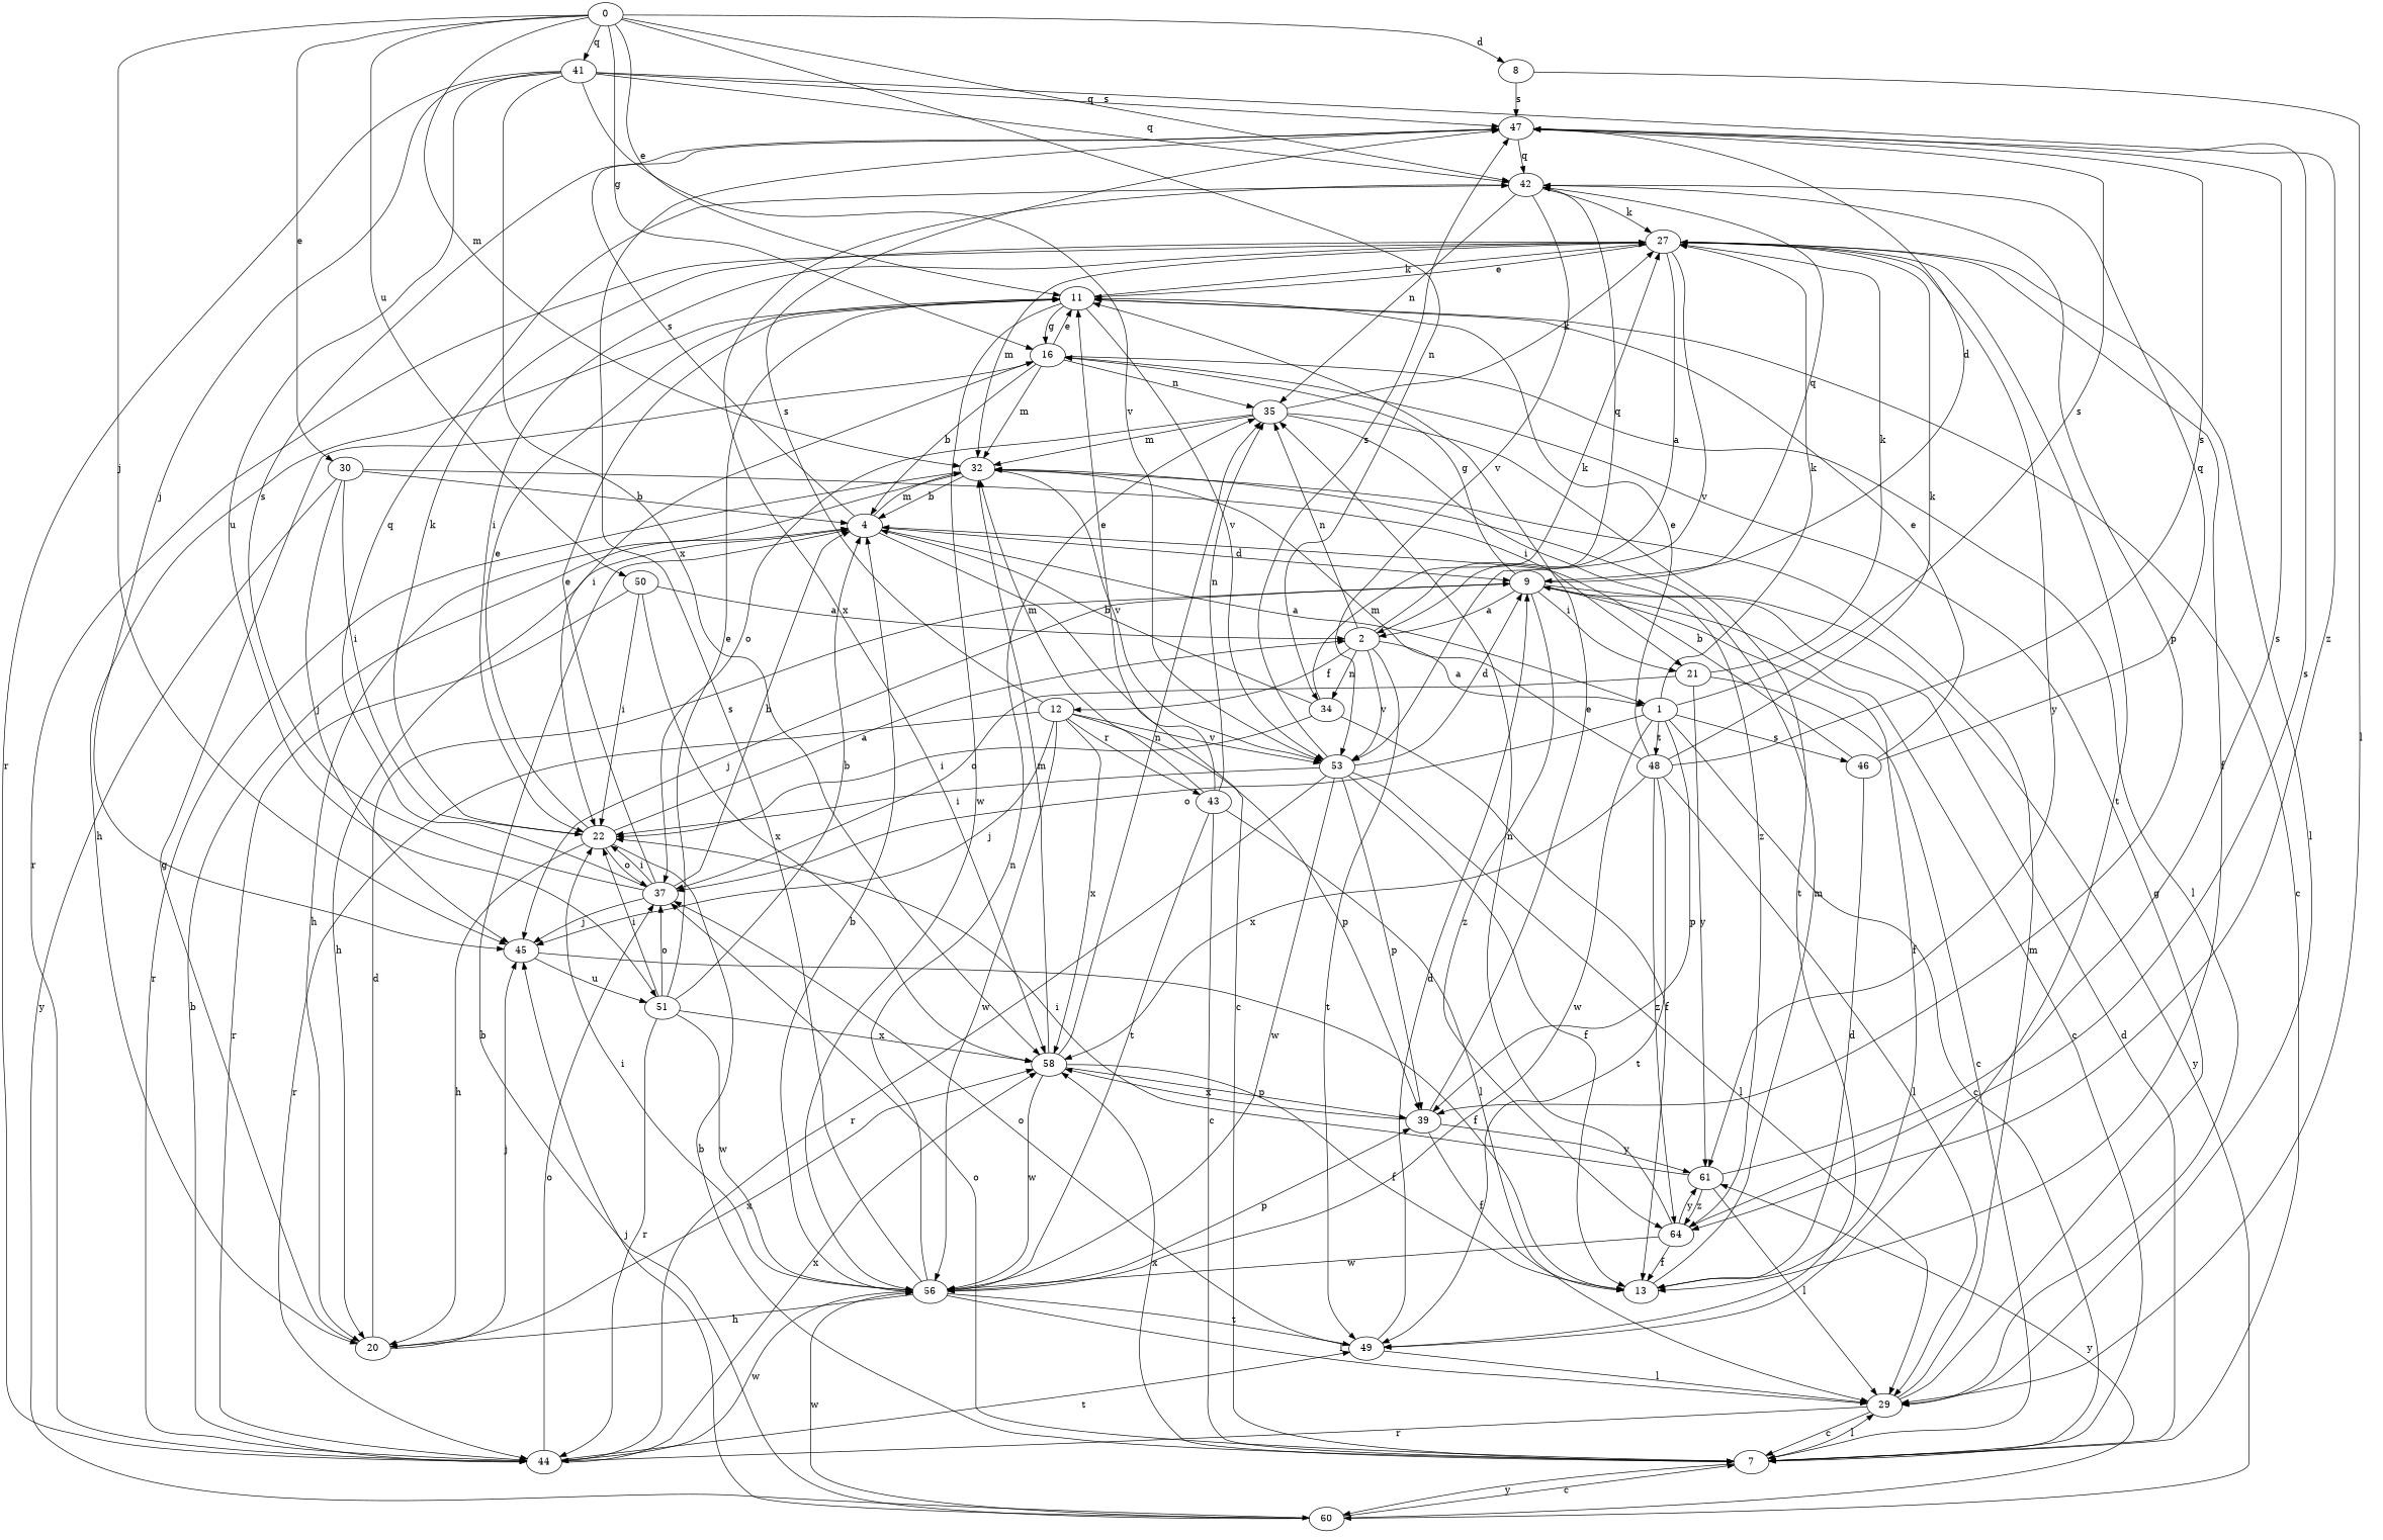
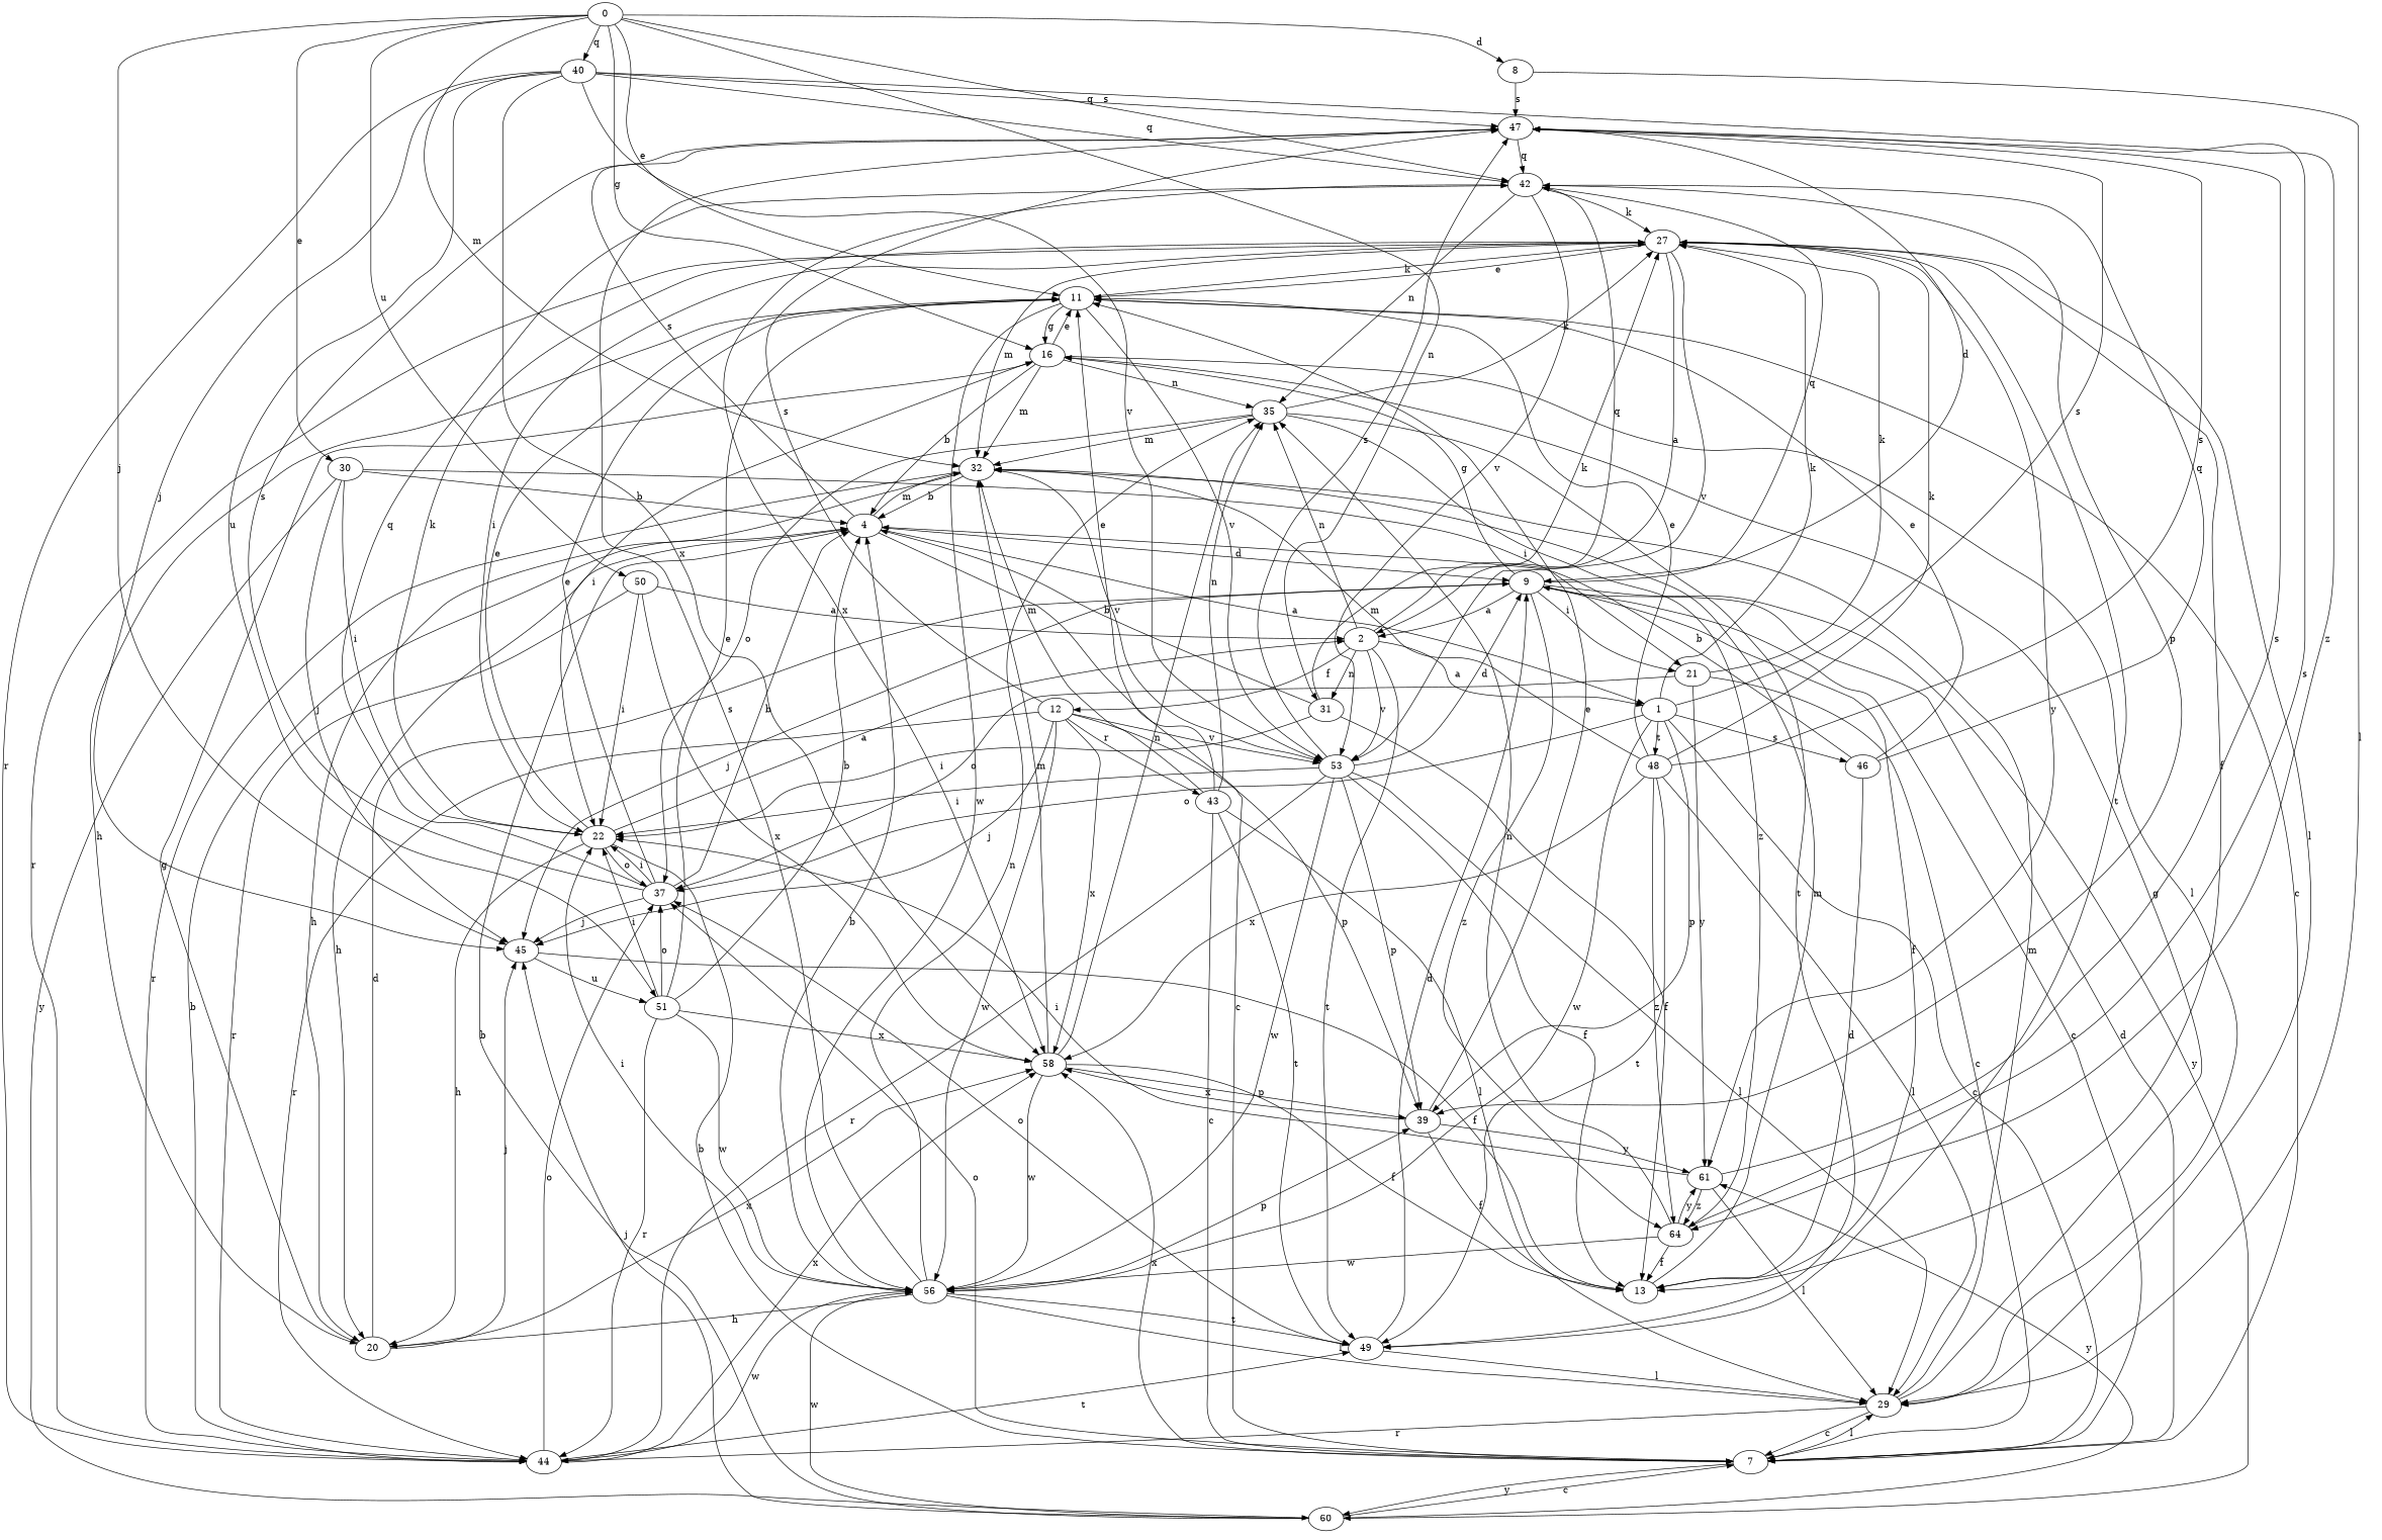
  strict digraph {
    0
    8
    n3 [label=30]
    11
    16
    n6 [label=45]
    32
-   34
-   40 [label=41]
+   34 [label=31]
+   40
    42
    50
    47
    29
    4
    60
    21
    22
    7
    27
    56
    53
    20
    35
    13
    51
    44
    58
    64
    39
    2
    1
    37
    46
    48
    9
    49
    61
    12
    43
    0 -> 8 [label=d]
    0 -> n3 [label=e]
    0 -> 11 [label=e]
    0 -> 16 [label=g]
    0 -> n6 [label=j]
    0 -> 32 [label=m]
    0 -> 34 [label=n]
    0 -> 40 [label=q]
    0 -> 42 [label=q]
    0 -> 50 [label=u]
    8 -> 47 [label=s]
    8 -> 29 [label=l]
    n3 -> n6 [label=j]
    n3 -> 4 [label=b]
    n3 -> 60 [label=y]
    n3 -> 21 [label=i]
    n3 -> 22 [label=i]
    11 -> 16 [label=g]
    11 -> 7 [label=c]
    11 -> 27 [label=k]
    11 -> 56 [label=w]
    11 -> 53 [label=v]
    11 -> 20 [label=h]
    16 -> 11 [label=e]
    16 -> 32 [label=m]
    16 -> 29 [label=l]
    16 -> 4 [label=b]
    16 -> 22 [label=i]
    16 -> 35 [label=n]
    n6 -> 13 [label=f]
    n6 -> 51 [label=u]
    32 -> 4 [label=b]
    32 -> 53 [label=v]
    32 -> 20 [label=h]
    32 -> 44 [label=r]
    34 -> 4 [label=b]
    34 -> 22 [label=i]
    34 -> 27 [label=k]
    34 -> 13 [label=f]
    40 -> n6 [label=j]
    40 -> 42 [label=q]
    40 -> 47 [label=s]
    40 -> 53 [label=v]
    40 -> 51 [label=u]
    40 -> 44 [label=r]
    40 -> 58 [label=x]
    40 -> 64 [label=z]
    42 -> 27 [label=k]
    42 -> 53 [label=v]
    42 -> 35 [label=n]
    42 -> 58 [label=x]
    42 -> 39 [label=p]
    50 -> 22 [label=i]
    50 -> 44 [label=r]
    50 -> 58 [label=x]
    50 -> 2 [label=a]
    47 -> 42 [label=q]
    47 -> 9 [label=d]
    29 -> 16 [label=g]
    29 -> 32 [label=m]
    29 -> 7 [label=c]
    29 -> 44 [label=r]
    4 -> 32 [label=m]
    4 -> 47 [label=s]
    4 -> 7 [label=c]
    4 -> 20 [label=h]
    4 -> 1 [label=a]
    4 -> 9 [label=d]
    60 -> n6 [label=j]
    60 -> 4 [label=b]
    60 -> 7 [label=c]
    60 -> 56 [label=w]
    60 -> 61 [label=y]
    21 -> 7 [label=c]
    21 -> 27 [label=k]
    21 -> 37 [label=o]
    21 -> 61 [label=y]
    22 -> 11 [label=e]
    22 -> 7 [label=b]
    22 -> 27 [label=k]
    22 -> 20 [label=h]
    22 -> 2 [label=a]
    22 -> 37 [label=o]
    7 -> 29 [label=l]
    7 -> 60 [label=y]
    7 -> 58 [label=x]
    7 -> 37 [label=o]
    7 -> 9 [label=d]
    27 -> 11 [label=e]
    27 -> 32 [label=m]
    27 -> 29 [label=l]
    27 -> 22 [label=i]
    27 -> 53 [label=v]
    27 -> 13 [label=f]
    27 -> 44 [label=r]
    27 -> 2 [label=a]
    27 -> 49 [label=t]
    27 -> 61 [label=y]
    56 -> 47 [label=s]
    56 -> 29 [label=l]
    56 -> 4 [label=b]
    56 -> 22 [label=i]
    56 -> 20 [label=h]
    56 -> 35 [label=n]
    56 -> 39 [label=p]
    56 -> 49 [label=t]
    53 -> 47 [label=s]
    53 -> 29 [label=l]
    53 -> 22 [label=i]
    53 -> 56 [label=w]
    53 -> 13 [label=f]
    53 -> 44 [label=r]
    53 -> 39 [label=p]
    53 -> 9 [label=d]
    20 -> 16 [label=g]
    20 -> n6 [label=j]
    20 -> 58 [label=x]
    20 -> 9 [label=d]
    35 -> 32 [label=m]
    35 -> 27 [label=k]
    35 -> 64 [label=z]
    35 -> 37 [label=o]
    35 -> 49 [label=t]
    13 -> 32 [label=m]
    51 -> 11 [label=e]
    51 -> 4 [label=b]
    51 -> 22 [label=i]
    51 -> 56 [label=w]
    51 -> 44 [label=r]
    51 -> 58 [label=x]
    51 -> 37 [label=o]
    44 -> 4 [label=b]
    44 -> 56 [label=w]
    44 -> 58 [label=x]
    44 -> 37 [label=o]
    44 -> 49 [label=t]
    58 -> 32 [label=m]
    58 -> 56 [label=w]
    58 -> 35 [label=n]
    58 -> 13 [label=f]
    58 -> 39 [label=p]
    64 -> 47 [label=s]
    64 -> 56 [label=w]
    64 -> 35 [label=n]
    64 -> 13 [label=f]
    64 -> 61 [label=y]
    39 -> 11 [label=e]
    39 -> 13 [label=f]
    39 -> 58 [label=x]
    39 -> 61 [label=y]
    2 -> 34 [label=n]
    2 -> 42 [label=q]
    2 -> 53 [label=v]
    2 -> 35 [label=n]
    2 -> 1 [label=a]
    2 -> 49 [label=t]
    2 -> 12 [label=f]
    1 -> 47 [label=s]
    1 -> 7 [label=c]
    1 -> 27 [label=k]
    1 -> 56 [label=w]
    1 -> 39 [label=p]
    1 -> 37 [label=o]
    1 -> 46 [label=s]
    1 -> 48 [label=t]
    37 -> 11 [label=e]
    37 -> n6 [label=j]
    37 -> 42 [label=q]
    37 -> 47 [label=s]
    37 -> 4 [label=b]
    37 -> 22 [label=i]
    46 -> 11 [label=e]
    46 -> 42 [label=q]
    46 -> 4 [label=b]
    46 -> 13 [label=d]
    48 -> 11 [label=e]
    48 -> 32 [label=m]
    48 -> 47 [label=s]
    48 -> 29 [label=l]
    48 -> 27 [label=k]
    48 -> 58 [label=x]
    48 -> 64 [label=z]
    48 -> 49 [label=t]
    9 -> 16 [label=g]
    9 -> n6 [label=j]
    9 -> 42 [label=q]
    9 -> 60 [label=y]
    9 -> 21 [label=i]
    9 -> 7 [label=c]
    9 -> 13 [label=f]
    9 -> 64 [label=z]
    9 -> 2 [label=a]
    49 -> 29 [label=l]
    49 -> 37 [label=o]
    49 -> 9 [label=d]
    61 -> 47 [label=s]
    61 -> 29 [label=l]
    61 -> 22 [label=i]
    61 -> 64 [label=z]
    12 -> n6 [label=j]
    12 -> 47 [label=s]
    12 -> 56 [label=w]
    12 -> 53 [label=v]
    12 -> 44 [label=r]
    12 -> 58 [label=x]
    12 -> 39 [label=p]
    12 -> 43 [label=r]
    43 -> 11 [label=e]
    43 -> 32 [label=m]
    43 -> 29 [label=l]
    43 -> 7 [label=c]
    43 -> 35 [label=n]
-   43 -> 56 [label=t]
+   43 -> 49 [label=t]
  }
